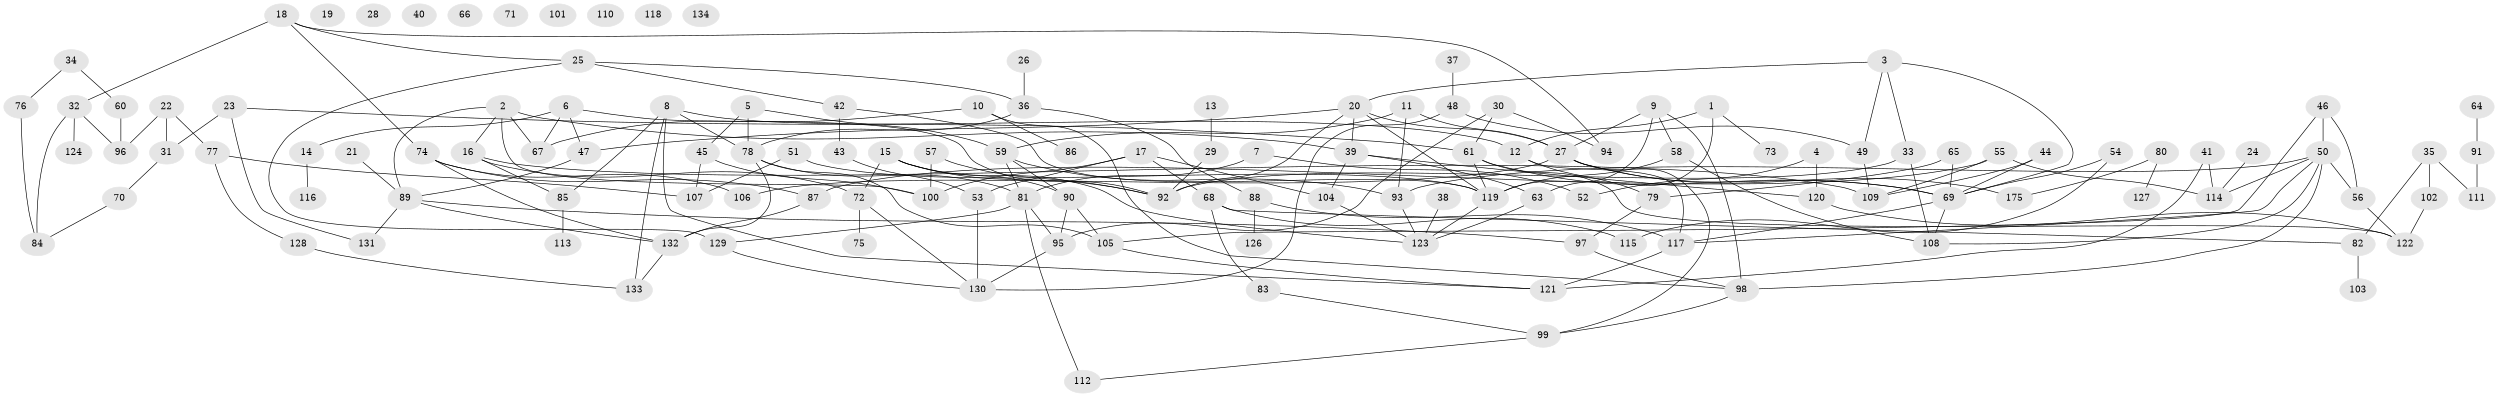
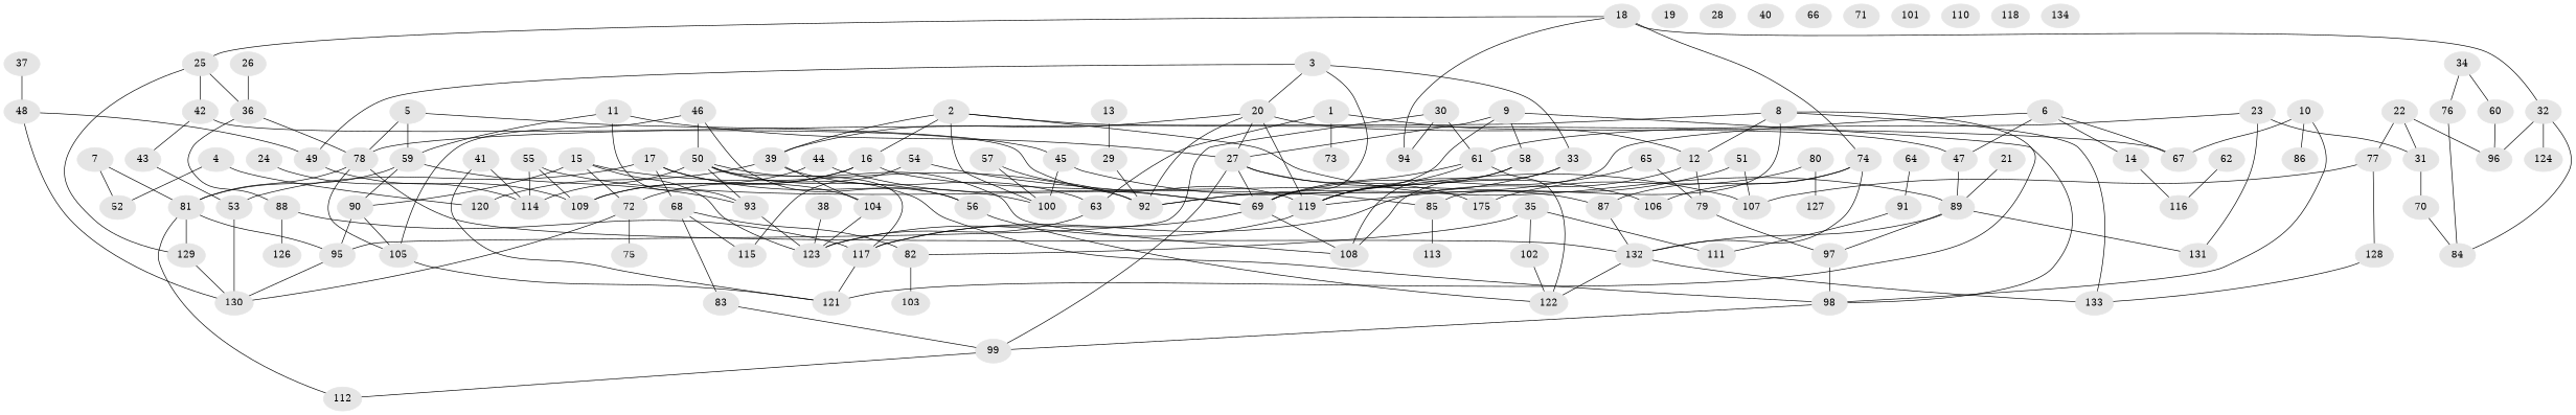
  graph {
    node [color=gray90 style=filled]
    1
    12
    63
    73
    79
    117
    123
    2
    16
    39
    67
    89
    100
    85
    72
    109
    120
    104
    131
    132
    97
    3
    20
    33
    49
    69
    47
    92
    27
    119
    108
    4
    52
    122
    5
    45
    59
    78
    107
    81
    93
    90
    105
    6
    14
    116
    7
    129
    95
    112
    8
    121
    133
    113
    9
    58
    98
    99
    106
    n60 [label=175]
    10
    86
    11
    13
    29
    15
    130
    75
    17
    53
    68
    82
    115
    83
    18
    25
    32
    74
    94
    36
    42
    96
    84
    124
    87
    19
    21
    22
    31
    77
    70
    128
    23
    61
    24
    114
    88
    43
    26
    28
    30
    34
    60
    76
    35
    102
    111
    103
    126
    37
    48
    38
    40
    41
    44
    46
    50
    56
    51
    54
    55
    57
+   62
    64
    91
    65
    66
    71
    80
    127
    101
    110
    118
    134
    1 -- 12
    1 -- 63
    1 -- 73
    12 -- 79
    12 -- 117
    63 -- 123
    79 -- 97
    117 -- 121
    2 -- 16
    2 -- 39
    2 -- 67
    2 -- 89
    2 -- 100
    16 -- 85
    16 -- 72
    16 -- 109
    39 -- 63
    39 -- 120
    39 -- 104
    89 -- 131
    89 -- 132
    89 -- 97
    85 -- 113
    72 -- 130
    72 -- 75
-   120 -- 122
+   132 -- 122
    104 -- 123
    132 -- 133
    97 -- 98
    3 -- 20
    3 -- 33
    3 -- 49
    3 -- 69
    20 -- 39
    20 -- 47
    20 -- 92
    20 -- 27
    20 -- 119
    33 -- 92
    33 -- 108
    49 -- 109
    69 -- 117
    69 -- 108
    47 -- 89
    27 -- 69
    27 -- 99
    27 -- 106
    27 -- n60
    119 -- 123
    4 -- 120
    4 -- 52
    5 -- 45
    5 -- 59
    5 -- 78
    45 -- 100
    45 -- 107
    59 -- 81
    59 -- 93
    59 -- 90
    78 -- 132
    78 -- 81
    78 -- 105
    81 -- 129
    81 -- 95
    81 -- 112
    93 -- 123
    90 -- 105
    90 -- 95
    105 -- 121
    6 -- 67
    6 -- 47
    6 -- 92
    6 -- 14
    14 -- 116
    7 -- 52
    7 -- 81
    129 -- 130
    95 -- 130
    8 -- 12
    8 -- 85
    8 -- 78
    8 -- 121
    8 -- 133
    9 -- 27
    9 -- 119
    9 -- 58
    9 -- 98
    58 -- 119
    58 -- 108
    98 -- 99
    99 -- 112
    10 -- 67
    10 -- 98
    10 -- 86
    11 -- 27
    11 -- 59
    11 -- 93
    13 -- 29
    29 -- 92
    15 -- 123
    15 -- 72
    15 -- 92
    15 -- 90
    17 -- 100
    17 -- 104
    17 -- 53
    17 -- 68
    53 -- 130
    68 -- 82
    68 -- 115
    68 -- 83
    82 -- 103
    83 -- 99
    18 -- 25
    18 -- 32
    18 -- 74
    18 -- 94
    25 -- 129
    25 -- 36
    25 -- 42
    32 -- 96
    32 -- 84
    32 -- 124
    74 -- 132
    74 -- 106
    74 -- 87
    36 -- 78
    36 -- 88
    42 -- 119
    42 -- 43
    87 -- 132
    21 -- 89
    22 -- 96
    22 -- 31
    22 -- 77
    31 -- 70
    77 -- 107
    77 -- 128
    70 -- 84
    128 -- 133
    23 -- 131
    23 -- 31
    23 -- 61
    61 -- 69
    61 -- 119
    61 -- 122
    24 -- 114
    88 -- 117
    88 -- 126
    43 -- 53
    26 -- 36
    30 -- 95
    30 -- 94
    30 -- 61
    34 -- 60
    34 -- 76
    60 -- 96
    76 -- 84
    35 -- 82
    35 -- 102
    35 -- 111
    102 -- 122
    37 -- 48
    48 -- 49
    48 -- 130
    38 -- 123
    41 -- 121
    41 -- 114
    44 -- 109
    44 -- 69
    46 -- 105
    46 -- 50
    46 -- 56
    50 -- 117
    50 -- 108
    50 -- 93
    50 -- 98
    50 -- 114
    50 -- 56
    56 -- 122
    51 -- 119
    51 -- 107
    54 -- 69
    54 -- 115
    55 -- 109
    55 -- 87
    55 -- 114
    57 -- 100
    57 -- 92
+   62 -- 116
    64 -- 91
    91 -- 111
    65 -- 79
    65 -- 69
    80 -- n60
    80 -- 127
  }
